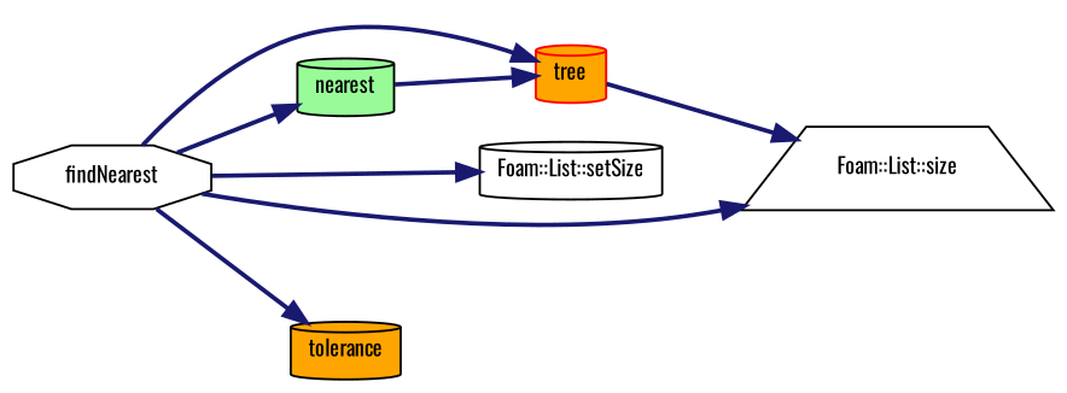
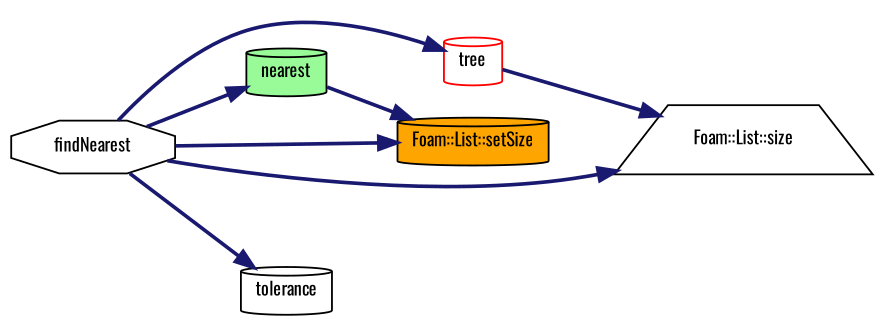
  digraph {
    fontname=Oswald
    rankdir=LR
    node [color=black fillcolor=white fontname=Oswald fontsize=10 shape=cylinder style=filled]
    edge [color=midnightblue fontname=Oswald fontsize=10 labelfontname=Helvetica labelfontsize=10 style=bold]
    n1 [fontcolor=black height=0.2 label=findNearest shape=octagon width=0.4]
    n2 [fillcolor=palegreen height=0.2 label=nearest width=0.4]
-   n3 [color=red fillcolor=orange height=0.2 label=tree width=0.4]
+   n3 [color=red height=0.2 label=tree width=0.4]
    n4 [height=0.2 label="Foam::List::size" shape=trapezium width=0.4]
-   n5 [height=0.2 label="Foam::List::setSize" width=0.4]
-   n6 [fillcolor=orange height=0.2 label=tolerance width=0.4]
+   n5 [fillcolor=orange height=0.2 label="Foam::List::setSize" width=0.4]
+   n6 [height=0.2 label=tolerance width=0.4]
    n1 -> n2
    n1 -> n3
    n1 -> n4
    n1 -> n5
    n1 -> n6
-   n2 -> n3
+   n2 -> n5
    n3 -> n4
  }
